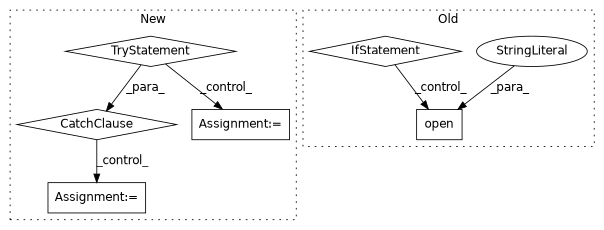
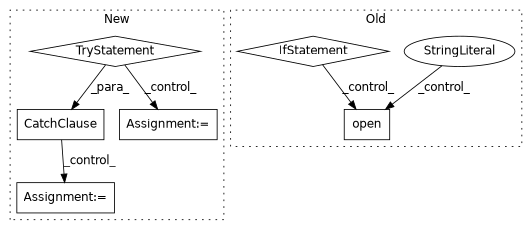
  digraph {
    fontname="DejaVu Sans"
    node [a=7 fontname="DejaVu Sans" l=4 shape=diamond]
    edge [fontname="DejaVu Sans"]
-   n1 [a=12 l="13,2" label=CatchClause s="12751,12790"]
+   n1 [a=12 l="13,2" label=CatchClause s="12751,12790" shape=box]
    n2 [a=54 label=TryStatement s=12710]
    n3 [l=1 label="Assignment:=" s=12726 shape=box]
    n4 [l=1 label="Assignment:=" s=12804 shape=box]
    n5 [a=32 l="5,1" label=open s="13303,13317" shape=box]
    n6 [a=45 label=StringLiteral s=13313 shape=ellipse]
    n7 [a=25 l="4,2" label=IfStatement s="13261,13288"]
    subgraph cluster_1 {
      label=New
      style=dotted
      n1
      n2
      n3
      n4
    }
    subgraph cluster_2 {
      label=Old
      style=dotted
      n5
      n6
      n7
    }
    n1 -> n4 [label=_control_]
    n2 -> n1 [label=_para_]
    n2 -> n3 [label=_control_]
-   n6 -> n5 [label=_para_]
+   n6 -> n5 [label=_control_]
    n7 -> n5 [label=_control_]
  }
